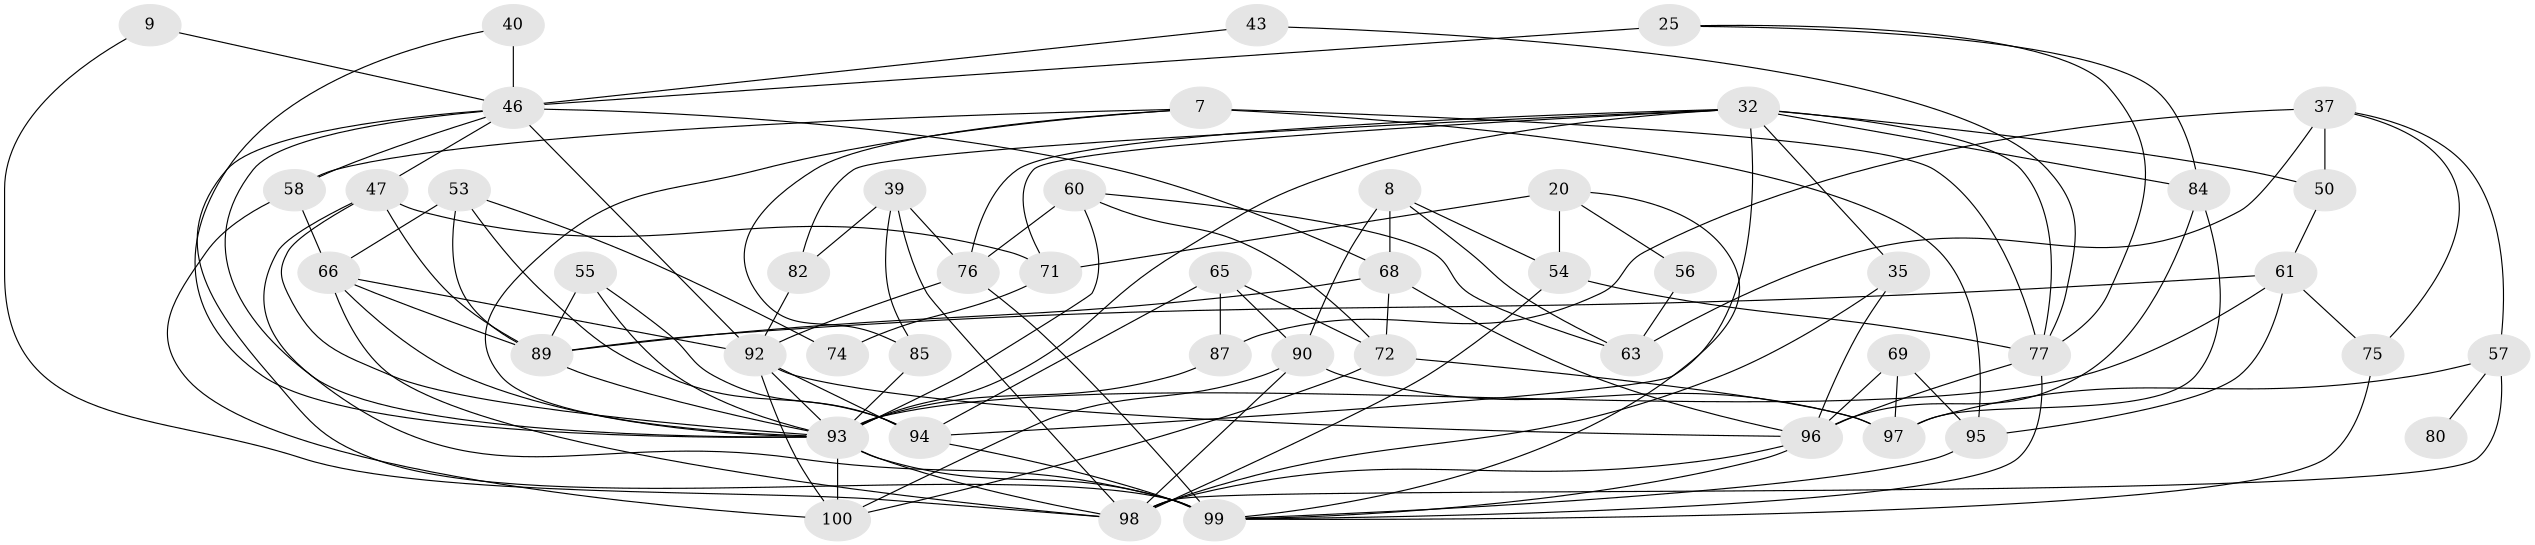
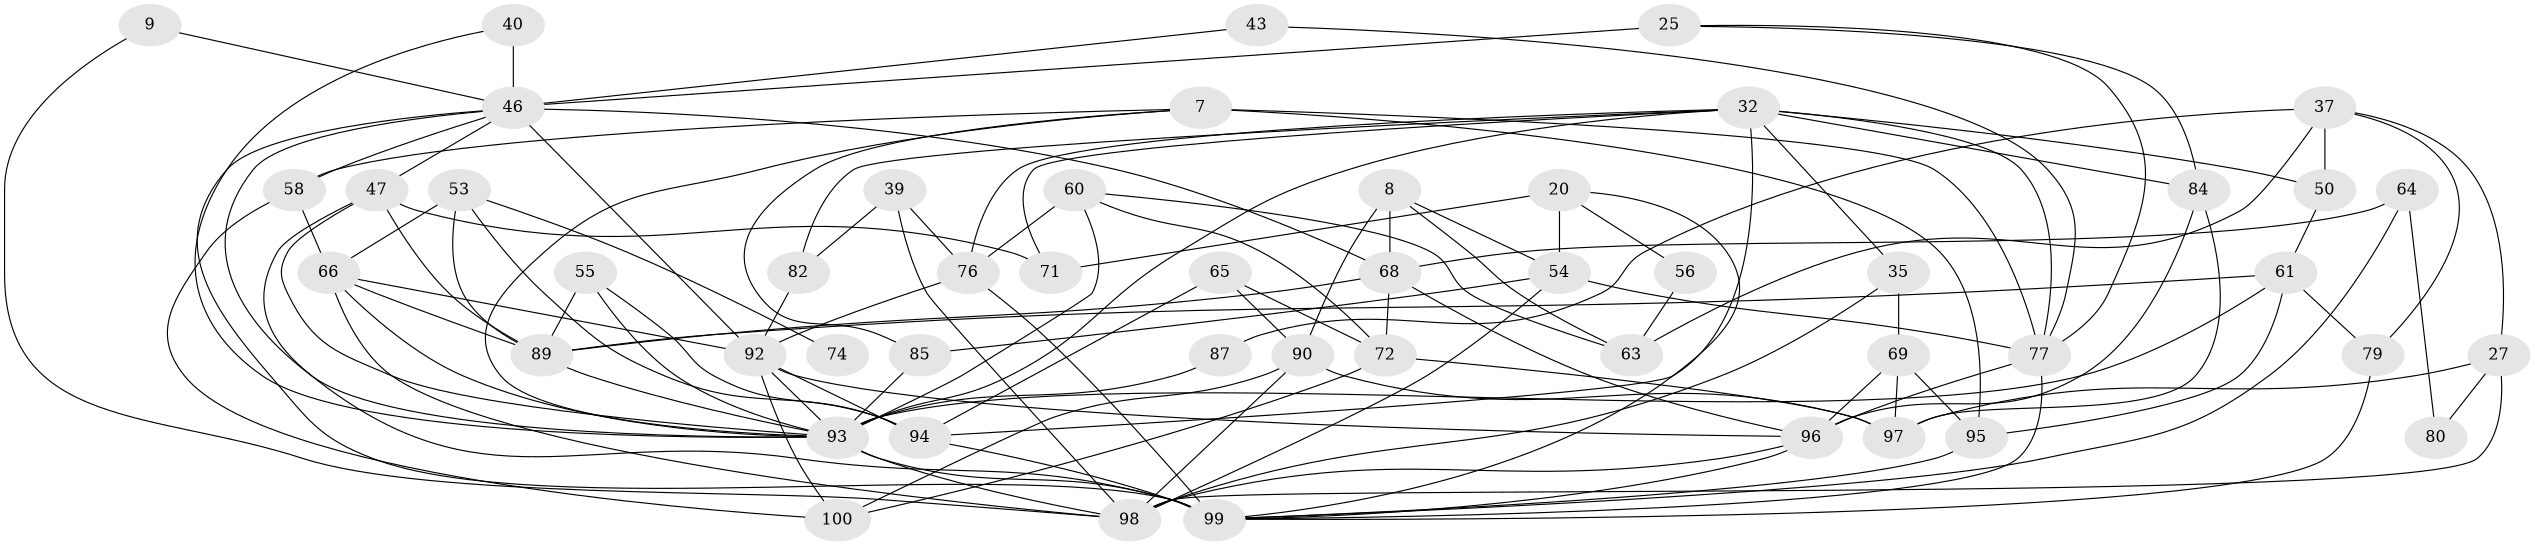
  graph {
    node [color=gray90 style=filled]
    58 [super="+29+33"]
    66 [super="+59"]
    100
    7
    77 [super="+22+73"]
    85 [super="+78"]
    93 [super="+48+67+91+86"]
    95 [super="+62"]
    99 [super="+70+45"]
    96 [super="+18"]
    98 [super="+5+34"]
    54 [super="+42"]
    8
    63
    68 [super="+38"]
    90 [super="+36+52+83"]
    89 [super="+49+88"]
    72 [super="+1"]
    97
    46 [super="+21+23"]
    47 [super="+13"]
    92 [super="+15+81"]
    9
    20
    56
    71
    74
    25
    84
    32 [super="+11+24+26+12"]
    35
    50
    76 [super="+28"]
    82
    94 [super="+19+79"]
    69
    61 [super="+27"]
    37 [super="+31"]
-   57 [super="+44"]
-   75
+   57 [super="+44" label=27]
+   75 [label=79]
    87
    80
    39
    40
    43
    53
    55
    60
+   64
    65
    58 -- 66
    58 -- 100
    66 -- 93 [weight=2]
    66 -- 98
    66 -- 89
    66 -- 92
    7 -- 58
    7 -- 77 [weight=2]
    7 -- 85
    7 -- 93 [weight=2]
    7 -- 95 [weight=2]
    77 -- 99
    77 -- 96
    85 -- 93 [weight=2]
-   93 -- 100
    93 -- 99 [weight=3]
    93 -- 98 [weight=4]
    95 -- 99 [weight=2]
    96 -- 99
    96 -- 98
    54 -- 77
-   39 -- 85
+   54 -- 85
    54 -- 98
    8 -- 54
    8 -- 63
    8 -- 68 [weight=2]
    8 -- 90
    68 -- 96
    68 -- 89
    68 -- 72
    90 -- 100
    90 -- 98 [weight=2]
    90 -- 97
    89 -- 93
    72 -- 100
    72 -- 97
    46 -- 58
    46 -- 93
    46 -- 99
    46 -- 68
    46 -- 47 [weight=2]
    46 -- 92 [weight=3]
    47 -- 93
    47 -- 99
    47 -- 89 [weight=2]
    47 -- 71
    92 -- 100
    92 -- 93
    92 -- 96
    92 -- 94
    9 -- 98
    9 -- 46
    20 -- 99
    20 -- 54 [weight=2]
    20 -- 56
    20 -- 71
    56 -- 63
-   71 -- 74
    25 -- 77
    25 -- 46 [weight=2]
    25 -- 84
    84 -- 96
    84 -- 97
    32 -- 77 [weight=2]
    32 -- 93 [weight=2]
    32 -- 71
    32 -- 84
    32 -- 35
    32 -- 50
    32 -- 76
    32 -- 82
    32 -- 94 [weight=2]
    35 -- 98
-   35 -- 96
+   35 -- 69
    50 -- 61
    76 -- 99
    76 -- 92
    82 -- 92
    94 -- 99
    69 -- 95
    69 -- 96 [weight=2]
    69 -- 97
    61 -- 93
    61 -- 95
    61 -- 89
    61 -- 75
    37 -- 63
    37 -- 50
    37 -- 57
    37 -- 75
    37 -- 87
    57 -- 98 [weight=2]
    57 -- 97
    57 -- 80
    75 -- 99
    87 -- 93
    39 -- 98
    39 -- 76
    39 -- 82
    40 -- 93
    40 -- 46 [weight=2]
    43 -- 77
    43 -- 46
    53 -- 66
    53 -- 89
    53 -- 74
    53 -- 94
    55 -- 93
    55 -- 89
    55 -- 94
    60 -- 93
    60 -- 63
    60 -- 72
    60 -- 76
+   64 -- 99
+   64 -- 68
+   64 -- 80
    65 -- 90
    65 -- 72
    65 -- 94
-   65 -- 87
  }
